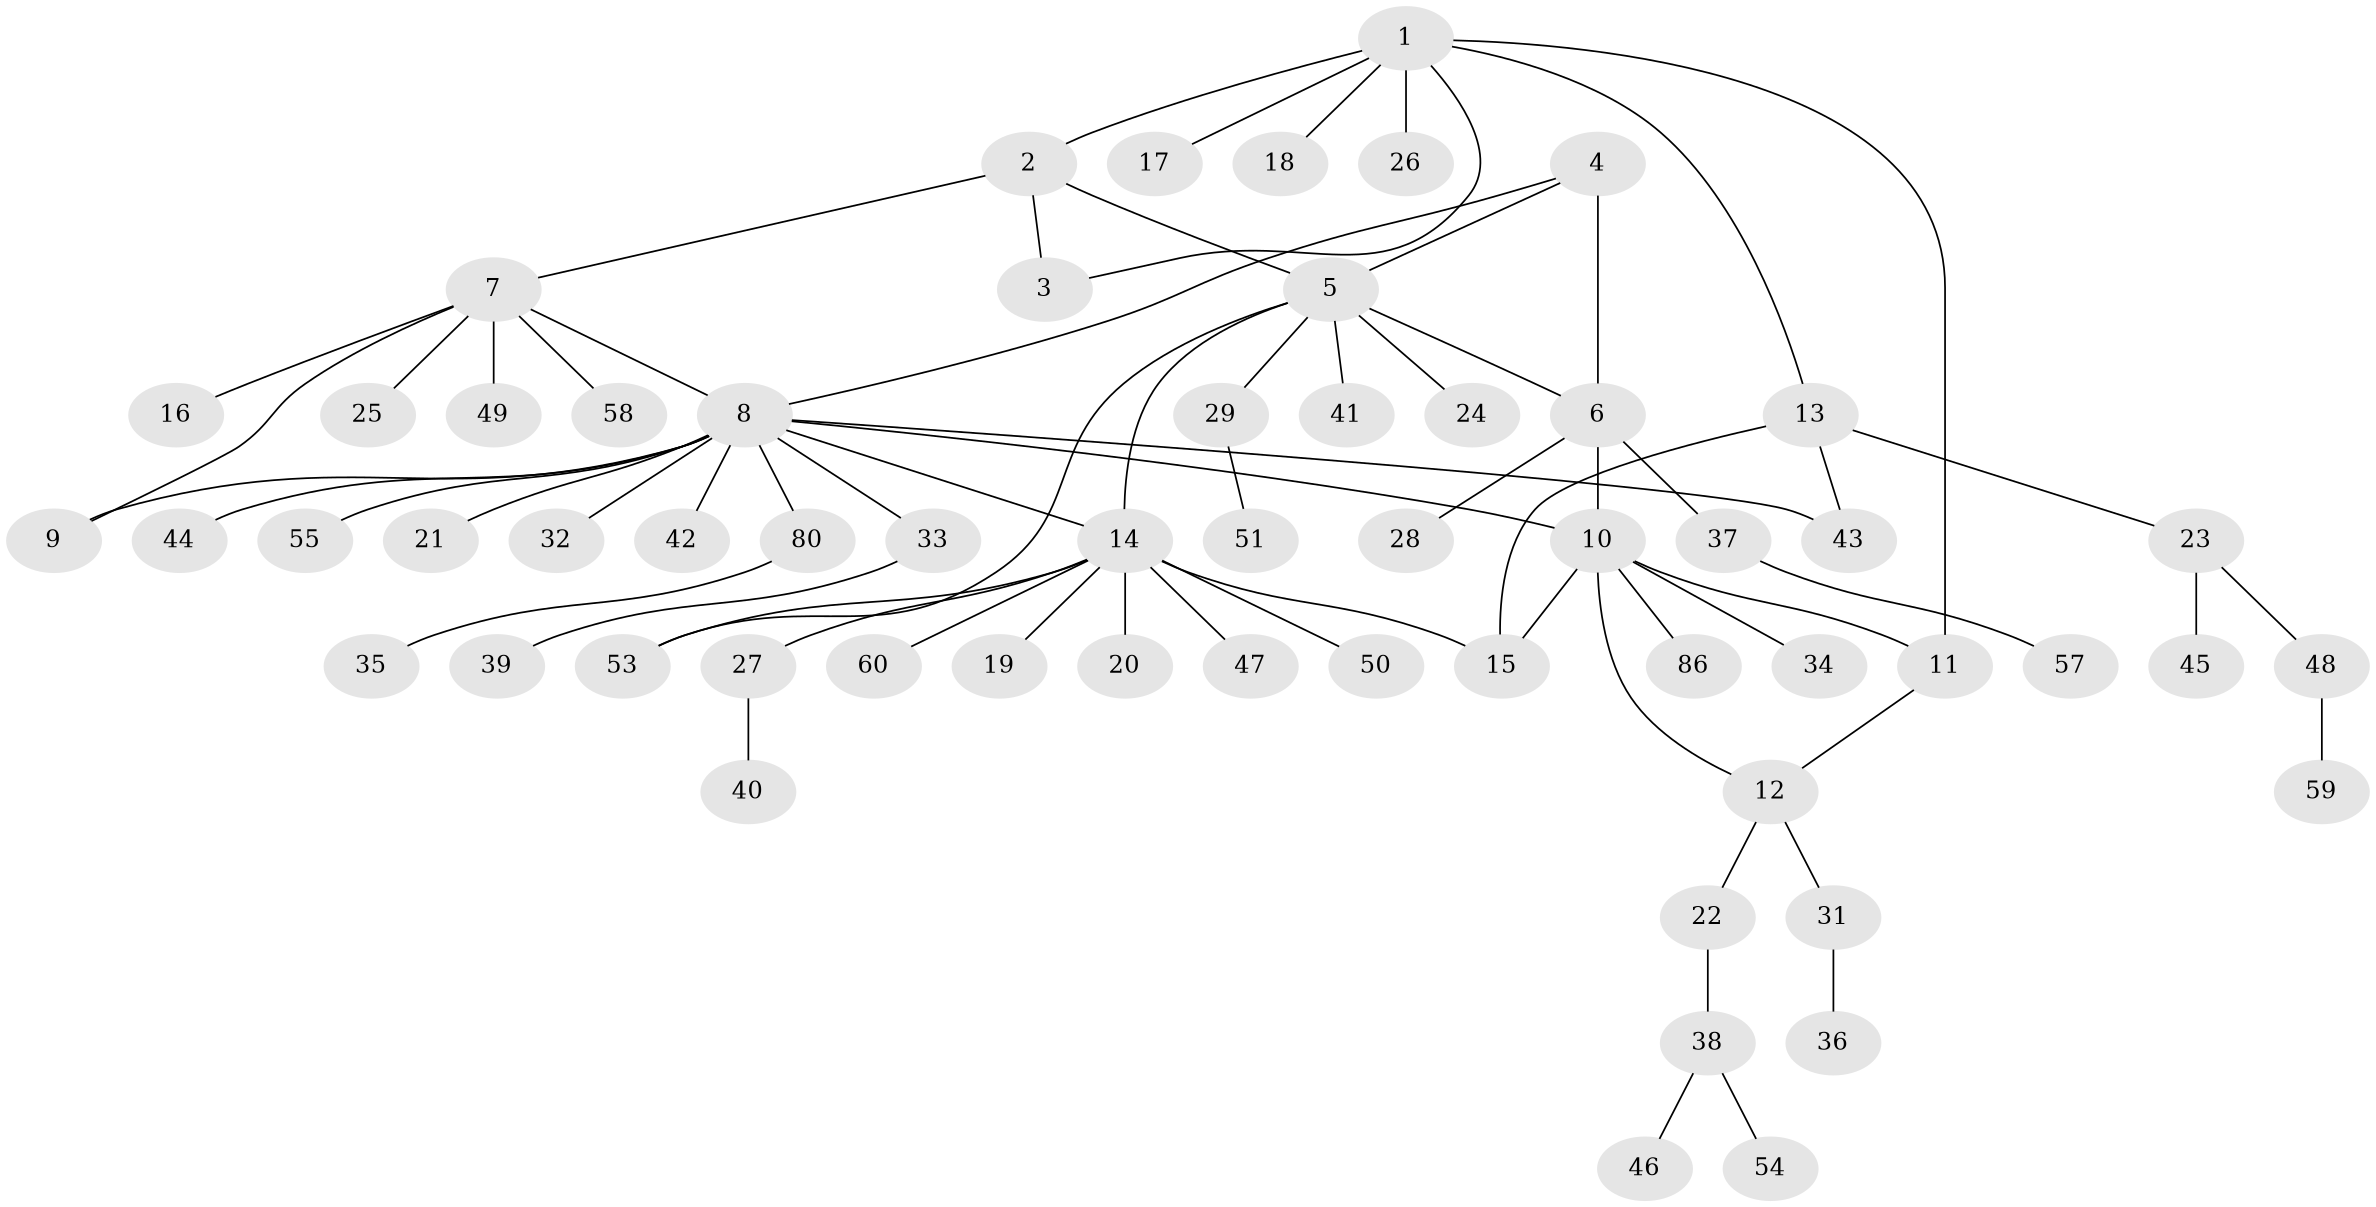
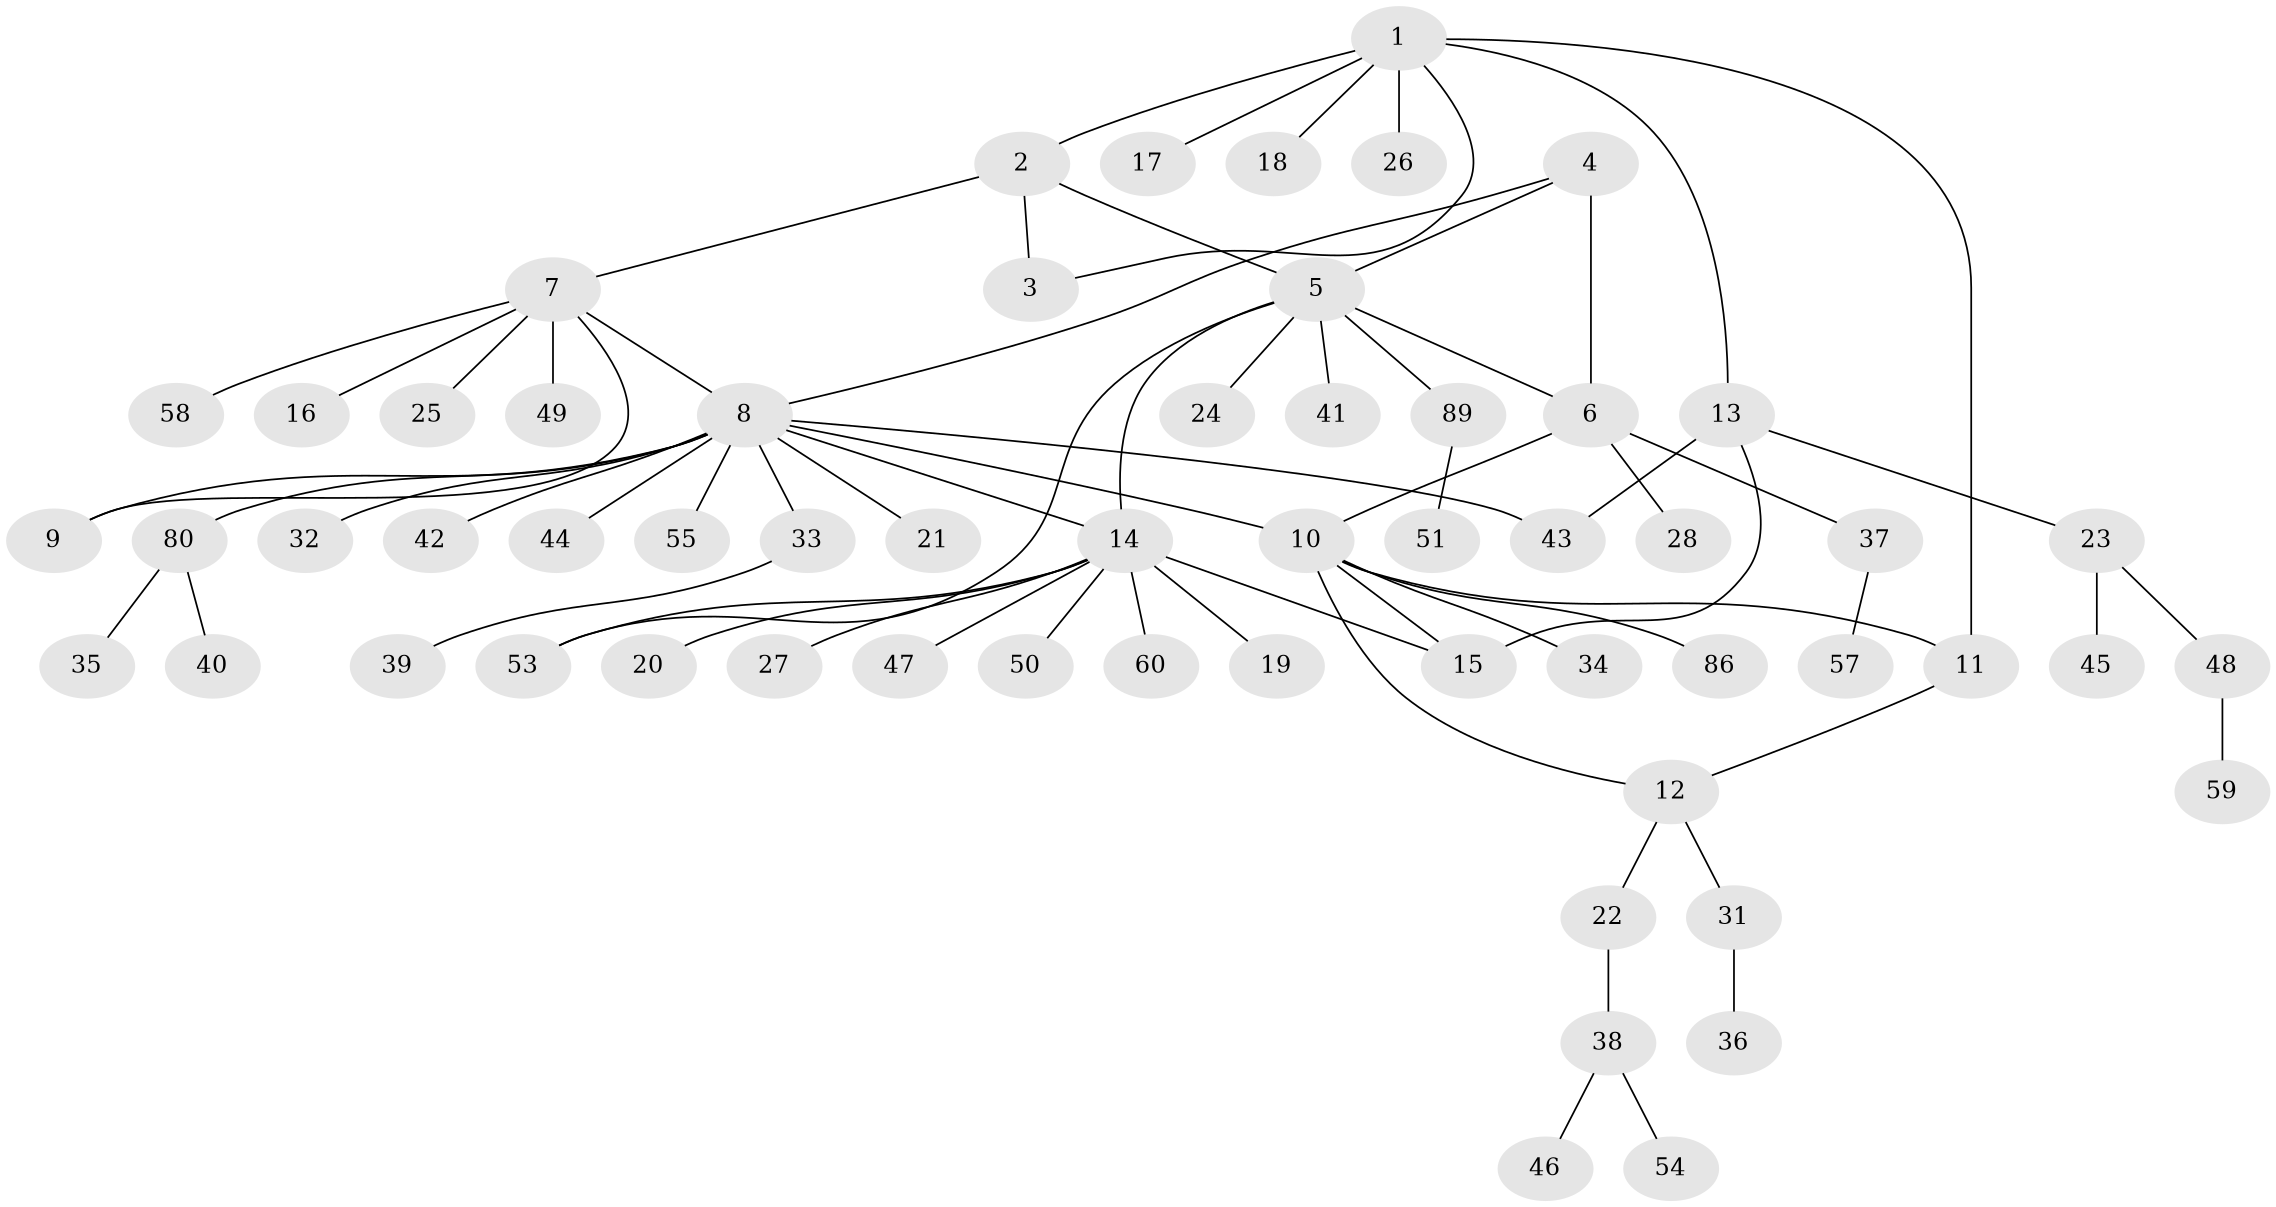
  graph {
    node [color=gray90 style=filled]
    1
    2
    3
    11
    13
    17
    18
    26
    5
    7
    12
    43
    15
    23
    6
    14
    24
-   29
+   29 [label=89]
    41
    53
    8
    9
    16
    25
    49
    58
    4
    10
    28
    37
    21
    n32 [label=80]
    32
    33
    42
    44
    55
    19
    20
    27
    47
    50
    60
    51
    34
    n46 [label=86]
    57
    35
    39
    22
    31
    38
    36
    45
    48
    40
    46
    54
    59
    1 -- 2
    1 -- 3
    1 -- 11
    1 -- 13
    1 -- 17
    1 -- 18
    1 -- 26
    2 -- 3
    2 -- 5
    2 -- 7
    11 -- 12
    13 -- 43
    13 -- 15
    13 -- 23
    5 -- 6
    5 -- 14
    5 -- 24
    5 -- 29
    5 -- 41
    5 -- 53
    7 -- 8
    7 -- 9
    7 -- 16
    7 -- 25
    7 -- 49
    7 -- 58
    12 -- 22
    12 -- 31
    23 -- 45
    23 -- 48
    6 -- 10
    6 -- 28
    6 -- 37
    14 -- 15
    14 -- 53
    14 -- 19
    14 -- 20
    14 -- 27
    14 -- 47
    14 -- 50
    14 -- 60
    29 -- 51
    8 -- 43
    8 -- 14
    8 -- 9
    8 -- 10
    8 -- 21
    8 -- n32
    8 -- 32
    8 -- 33
    8 -- 42
    8 -- 44
    8 -- 55
    4 -- 5
    4 -- 6
    4 -- 8
    10 -- 11
    10 -- 12
    10 -- 15
    10 -- 34
    10 -- n46
    37 -- 57
    n32 -- 35
    33 -- 39
-   27 -- 40
+   n32 -- 40
    22 -- 38
    31 -- 36
    38 -- 46
    38 -- 54
    48 -- 59
  }
